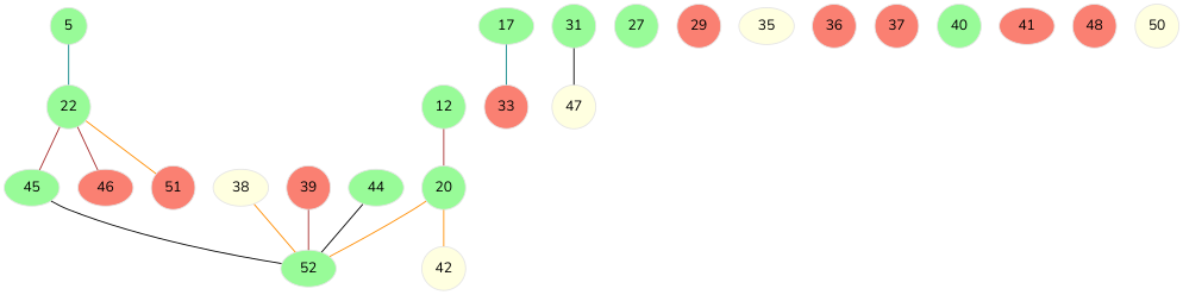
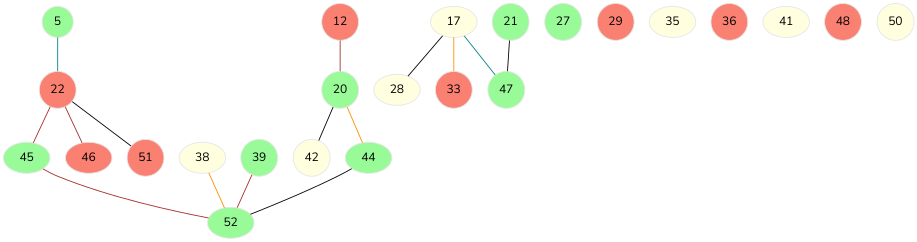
  graph {
    fontname=Nunito
    node [color=gray90 fillcolor=palegreen fontname=Nunito shape=circle style=filled]
    edge [color=black fontname=Nunito]
    5
-   22
+   22 [fillcolor=salmon]
    45 [shape=ellipse super="+43"]
    46 [fillcolor=salmon shape=ellipse]
    51 [fillcolor=salmon super="+30"]
-   12 [super="+2"]
+   12 [fillcolor=salmon super="+2"]
    20
    42 [fillcolor=lightyellow super="+1"]
    52 [shape=ellipse super="+10+26+49"]
-   17 [shape=ellipse super="+13"]
+   17 [fillcolor=lightyellow shape=ellipse super="+13"]
+   28 [fillcolor=lightyellow shape=ellipse]
    33 [fillcolor=salmon super="+24"]
-   47 [fillcolor=lightyellow]
-   21 [super="+14" label=31]
+   47
+   21 [super="+14"]
    27
    29 [fillcolor=salmon]
    35 [fillcolor=lightyellow shape=ellipse]
    36 [fillcolor=salmon]
-   37 [fillcolor=salmon]
    38 [fillcolor=lightyellow shape=ellipse super="+3+23+34"]
-   39 [fillcolor=salmon]
-   40
-   41 [fillcolor=salmon shape=ellipse super="+15+31"]
+   39
+   41 [fillcolor=lightyellow shape=ellipse super="+15+31"]
    44 [shape=ellipse super="+6+9+32"]
    48 [fillcolor=salmon]
    50 [fillcolor=lightyellow]
    5 -- 22 [color=teal]
    22 -- 45 [color=brown weight=2]
    22 -- 46 [color=brown]
-   22 -- 51 [color=darkorange]
-   45 -- 52
+   22 -- 51
+   45 -- 52 [color=brown]
    12 -- 20 [color=brown weight=2]
-   20 -- 42 [color=darkorange]
-   20 -- 52 [color=darkorange]
-   17 -- 33 [color=teal]
+   20 -- 42
+   20 -- 44 [color=darkorange]
+   17 -- 28
+   17 -- 33 [color=darkorange]
+   17 -- 47 [color=teal weight=2]
    21 -- 47
    38 -- 52 [color=darkorange]
    39 -- 52 [color=brown]
    44 -- 52
  }
